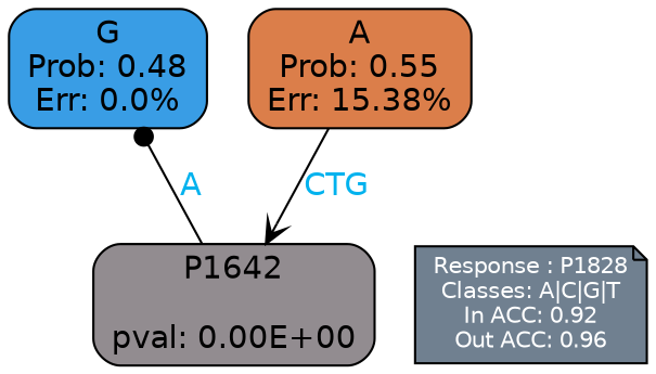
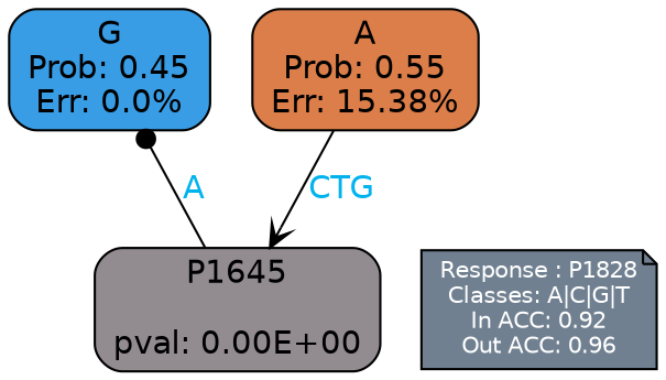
  digraph {
    ranksep=equally
    splines=polylines
    node [color=black fontname=helvetica shape=box style="filled, rounded"]
    edge [fontcolor=deepskyblue2 fontname=helvetica]
-   n1 [fillcolor="#399de5" label="G\nProb: 0.48\nErr: 0.0%"]
+   n1 [fillcolor="#399de5" label="G\nProb: 0.45\nErr: 0.0%"]
    n2 [fillcolor="#db7e4a" label="A\nProb: 0.55\nErr: 15.38%"]
    n3 [align=left fillcolor=slategray fontcolor=white fontsize=10 label="Response : P1828\nClasses: A|C|G|T\nIn ACC: 0.92\nOut ACC: 0.96\n" shape=note style=filled]
-   n4 [fillcolor="#928c90" label="P1642\n\npval: 0.00E+00"]
+   n4 [fillcolor="#928c90" label="P1645\n\npval: 0.00E+00"]
    subgraph sub_1 {
      rank=same
      n1
      n2
    }
    subgraph sub_2 {
      rank=same
      n3
      n4
    }
    n2 -> n4 [arrowhead=vee label=CTG]
    n4 -> n1 [arrowhead=dot label=A]
  }
